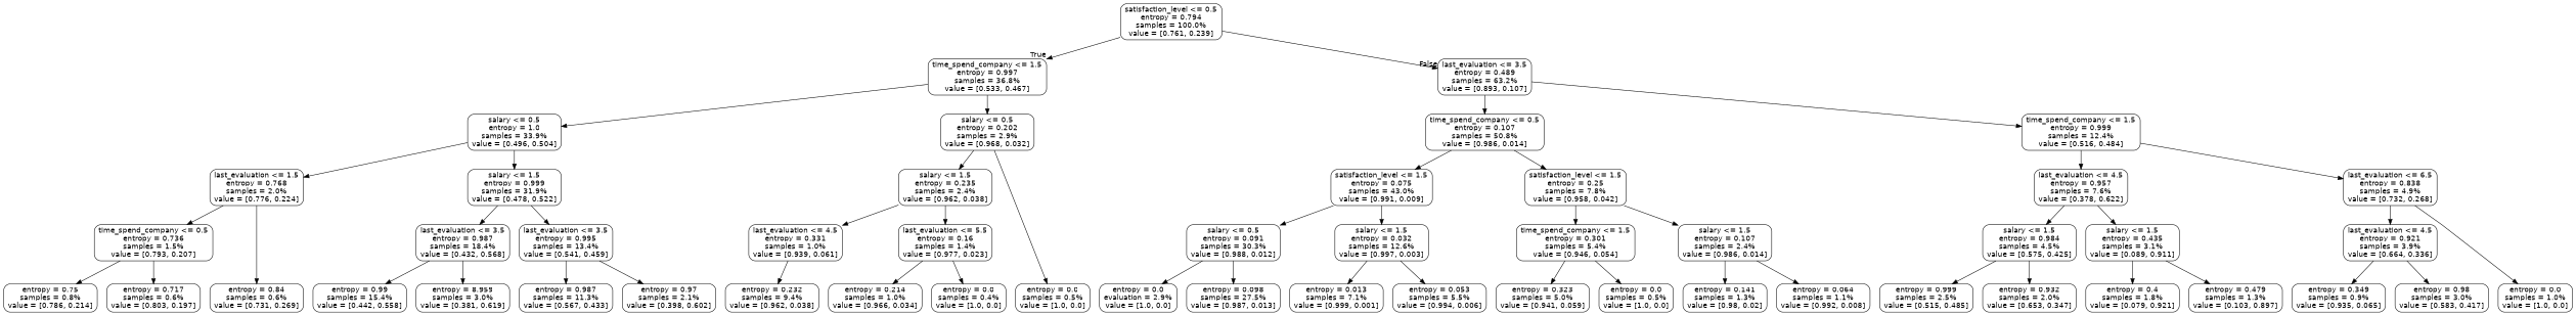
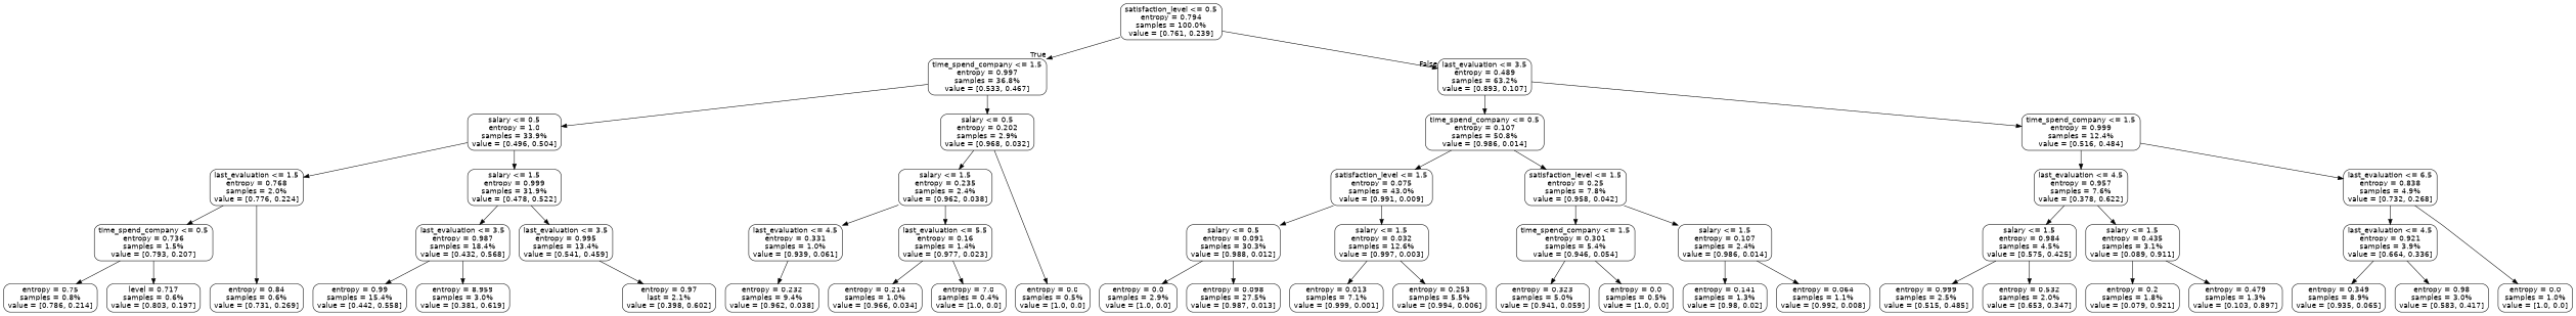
  digraph {
    ranksep=equally
    splines=polyline
    node [color=black fontname=helvetica shape=box style=rounded]
    edge [fontname=helvetica]
    n1 [label="satisfaction_level <= 0.5\nentropy = 0.794\nsamples = 100.0%\nvalue = [0.761, 0.239]"]
    n2 [label="time_spend_company <= 1.5\nentropy = 0.997\nsamples = 36.8%\nvalue = [0.533, 0.467]"]
    n3 [label="last_evaluation <= 3.5\nentropy = 0.489\nsamples = 63.2%\nvalue = [0.893, 0.107]"]
    n4 [label="salary <= 0.5\nentropy = 1.0\nsamples = 33.9%\nvalue = [0.496, 0.504]"]
    n5 [label="salary <= 0.5\nentropy = 0.202\nsamples = 2.9%\nvalue = [0.968, 0.032]"]
    n6 [label="time_spend_company <= 0.5\nentropy = 0.107\nsamples = 50.8%\nvalue = [0.986, 0.014]"]
    n7 [label="time_spend_company <= 1.5\nentropy = 0.999\nsamples = 12.4%\nvalue = [0.516, 0.484]"]
    n8 [label="last_evaluation <= 1.5\nentropy = 0.768\nsamples = 2.0%\nvalue = [0.776, 0.224]"]
    n9 [label="salary <= 1.5\nentropy = 0.999\nsamples = 31.9%\nvalue = [0.478, 0.522]"]
    n10 [label="salary <= 1.5\nentropy = 0.235\nsamples = 2.4%\nvalue = [0.962, 0.038]"]
    n11 [label="satisfaction_level <= 1.5\nentropy = 0.075\nsamples = 43.0%\nvalue = [0.991, 0.009]"]
    n12 [label="satisfaction_level <= 1.5\nentropy = 0.25\nsamples = 7.8%\nvalue = [0.958, 0.042]"]
    n13 [label="last_evaluation <= 4.5\nentropy = 0.957\nsamples = 7.6%\nvalue = [0.378, 0.622]"]
    n14 [label="last_evaluation <= 6.5\nentropy = 0.838\nsamples = 4.9%\nvalue = [0.732, 0.268]"]
    n15 [label="time_spend_company <= 0.5\nentropy = 0.736\nsamples = 1.5%\nvalue = [0.793, 0.207]"]
    n16 [label="last_evaluation <= 3.5\nentropy = 0.987\nsamples = 18.4%\nvalue = [0.432, 0.568]"]
    n17 [label="last_evaluation <= 3.5\nentropy = 0.995\nsamples = 13.4%\nvalue = [0.541, 0.459]"]
    n18 [label="last_evaluation <= 4.5\nentropy = 0.331\nsamples = 1.0%\nvalue = [0.939, 0.061]"]
    n19 [label="last_evaluation <= 5.5\nentropy = 0.16\nsamples = 1.4%\nvalue = [0.977, 0.023]"]
    n20 [label="salary <= 0.5\nentropy = 0.091\nsamples = 30.3%\nvalue = [0.988, 0.012]"]
    n21 [label="salary <= 1.5\nentropy = 0.032\nsamples = 12.6%\nvalue = [0.997, 0.003]"]
    n22 [label="time_spend_company <= 1.5\nentropy = 0.301\nsamples = 5.4%\nvalue = [0.946, 0.054]"]
    n23 [label="salary <= 1.5\nentropy = 0.107\nsamples = 2.4%\nvalue = [0.986, 0.014]"]
    n24 [label="salary <= 1.5\nentropy = 0.984\nsamples = 4.5%\nvalue = [0.575, 0.425]"]
    n25 [label="salary <= 1.5\nentropy = 0.435\nsamples = 3.1%\nvalue = [0.089, 0.911]"]
    n26 [label="last_evaluation <= 4.5\nentropy = 0.921\nsamples = 3.9%\nvalue = [0.664, 0.336]"]
    n27 [label="entropy = 0.84\nsamples = 0.6%\nvalue = [0.731, 0.269]"]
    n28 [label="entropy = 0.75\nsamples = 0.8%\nvalue = [0.786, 0.214]"]
-   n29 [label="entropy = 0.717\nsamples = 0.6%\nvalue = [0.803, 0.197]"]
+   n29 [label="level = 0.717\nsamples = 0.6%\nvalue = [0.803, 0.197]"]
    n30 [label="entropy = 0.99\nsamples = 15.4%\nvalue = [0.442, 0.558]"]
    n31 [label="entropy = 8.959\nsamples = 3.0%\nvalue = [0.381, 0.619]"]
-   n32 [label="entropy = 0.987\nsamples = 11.3%\nvalue = [0.567, 0.433]"]
-   n33 [label="entropy = 0.97\nsamples = 2.1%\nvalue = [0.398, 0.602]"]
+   n33 [label="entropy = 0.97\nlast = 2.1%\nvalue = [0.398, 0.602]"]
    n34 [label="entropy = 0.0\nsamples = 0.5%\nvalue = [1.0, 0.0]"]
    n35 [label="entropy = 0.232\nsamples = 9.4%\nvalue = [0.962, 0.038]"]
    n36 [label="entropy = 0.214\nsamples = 1.0%\nvalue = [0.966, 0.034]"]
-   n37 [label="entropy = 0.0\nsamples = 0.4%\nvalue = [1.0, 0.0]"]
-   n38 [label="entropy = 0.0\nevaluation = 2.9%\nvalue = [1.0, 0.0]"]
+   n37 [label="entropy = 7.0\nsamples = 0.4%\nvalue = [1.0, 0.0]"]
+   n38 [label="entropy = 0.0\nsamples = 2.9%\nvalue = [1.0, 0.0]"]
    n39 [label="entropy = 0.098\nsamples = 27.5%\nvalue = [0.987, 0.013]"]
    n40 [label="entropy = 0.013\nsamples = 7.1%\nvalue = [0.999, 0.001]"]
-   n41 [label="entropy = 0.053\nsamples = 5.5%\nvalue = [0.994, 0.006]"]
+   n41 [label="entropy = 0.253\nsamples = 5.5%\nvalue = [0.994, 0.006]"]
    n42 [label="entropy = 0.323\nsamples = 5.0%\nvalue = [0.941, 0.059]"]
    n43 [label="entropy = 0.0\nsamples = 0.5%\nvalue = [1.0, 0.0]"]
    n44 [label="entropy = 0.141\nsamples = 1.3%\nvalue = [0.98, 0.02]"]
    n45 [label="entropy = 0.064\nsamples = 1.1%\nvalue = [0.992, 0.008]"]
    n46 [label="entropy = 0.999\nsamples = 2.5%\nvalue = [0.515, 0.485]"]
-   n47 [label="entropy = 0.932\nsamples = 2.0%\nvalue = [0.653, 0.347]"]
-   n48 [label="entropy = 0.4\nsamples = 1.8%\nvalue = [0.079, 0.921]"]
+   n47 [label="entropy = 0.532\nsamples = 2.0%\nvalue = [0.653, 0.347]"]
+   n48 [label="entropy = 0.2\nsamples = 1.8%\nvalue = [0.079, 0.921]"]
    n49 [label="entropy = 0.479\nsamples = 1.3%\nvalue = [0.103, 0.897]"]
-   n50 [label="entropy = 0.349\nsamples = 0.9%\nvalue = [0.935, 0.065]"]
+   n50 [label="entropy = 0.349\nsamples = 8.9%\nvalue = [0.935, 0.065]"]
    n51 [label="entropy = 0.98\nsamples = 3.0%\nvalue = [0.583, 0.417]"]
    n52 [label="entropy = 0.0\nsamples = 1.0%\nvalue = [1.0, 0.0]"]
    subgraph sub_1 {
      rank=same
      n1
    }
    subgraph sub_2 {
      rank=same
      n2
      n3
    }
    subgraph sub_3 {
      rank=same
      n4
      n5
      n6
      n7
    }
    subgraph sub_4 {
      rank=same
      n8
      n9
      n10
      n11
      n12
      n13
      n14
    }
    subgraph sub_5 {
      rank=same
      n15
      n16
      n17
      n18
      n19
      n20
      n21
      n22
      n23
      n24
      n25
      n26
    }
    subgraph sub_6 {
      rank=same
      n27
      n28
      n29
      n30
      n31
-     n32
      n33
      n34
      n35
      n36
      n37
      n38
      n39
      n40
      n41
      n42
      n43
      n44
      n45
      n46
      n47
      n48
      n49
      n50
      n51
      n52
    }
    n1 -> n2 [headlabel=True labelangle=45 labeldistance=2.5]
    n1 -> n3 [headlabel=False labelangle=-45 labeldistance=2.5]
    n2 -> n4
    n2 -> n5
    n3 -> n6
    n3 -> n7
    n4 -> n8
    n4 -> n9
    n5 -> n10
    n5 -> n34
    n6 -> n11
    n6 -> n12
    n7 -> n13
    n7 -> n14
    n8 -> n15
    n8 -> n27
    n9 -> n16
    n9 -> n17
    n10 -> n18
    n10 -> n19
    n11 -> n20
    n11 -> n21
    n12 -> n22
    n12 -> n23
    n13 -> n24
    n13 -> n25
    n14 -> n26
    n14 -> n52
    n15 -> n28
    n15 -> n29
    n16 -> n30
    n16 -> n31
-   n17 -> n32
    n17 -> n33
    n18 -> n35
    n19 -> n36
    n19 -> n37
    n20 -> n38
    n20 -> n39
    n21 -> n40
    n21 -> n41
    n22 -> n42
    n22 -> n43
    n23 -> n44
    n23 -> n45
    n24 -> n46
    n24 -> n47
    n25 -> n48
    n25 -> n49
    n26 -> n50
    n26 -> n51
  }
